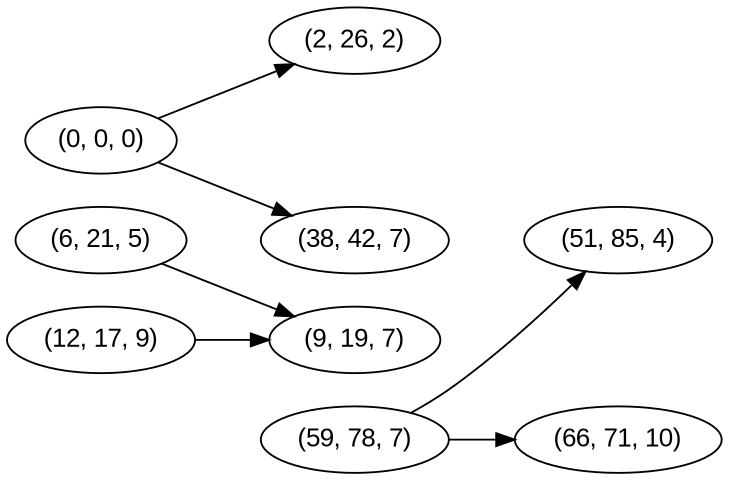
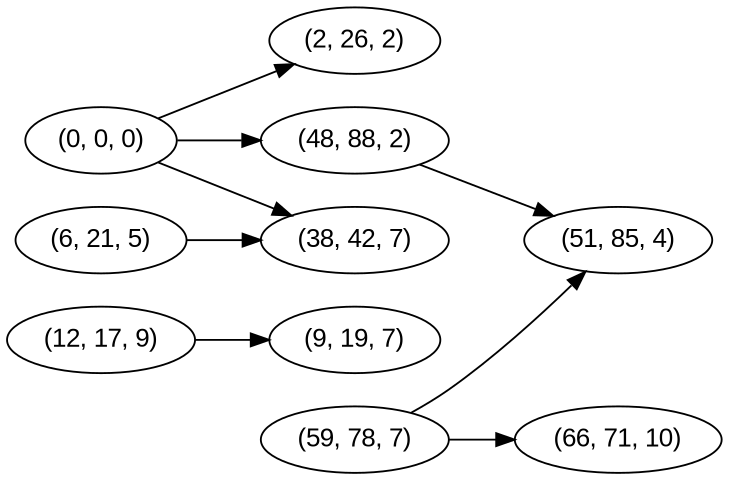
  digraph {
    fontname="Liberation Sans"
    rankdir=LR
    node [fontname="Liberation Sans"]
    edge [fontname="Liberation Sans"]
    "(0, 0, 0)"
    "(2, 26, 2)"
    n3 [label="(38, 42, 7)"]
+   "(48, 88, 2)"
    "(51, 85, 4)"
    "(6, 21, 5)"
    "(9, 19, 7)"
    "(12, 17, 9)"
    "(59, 78, 7)"
    "(66, 71, 10)"
    "(0, 0, 0)" -> "(2, 26, 2)"
    "(0, 0, 0)" -> n3
-   "(6, 21, 5)" -> "(9, 19, 7)"
+   "(0, 0, 0)" -> "(48, 88, 2)"
+   "(48, 88, 2)" -> "(51, 85, 4)"
+   "(6, 21, 5)" -> n3
    "(12, 17, 9)" -> "(9, 19, 7)"
    "(59, 78, 7)" -> "(51, 85, 4)"
    "(59, 78, 7)" -> "(66, 71, 10)"
  }
